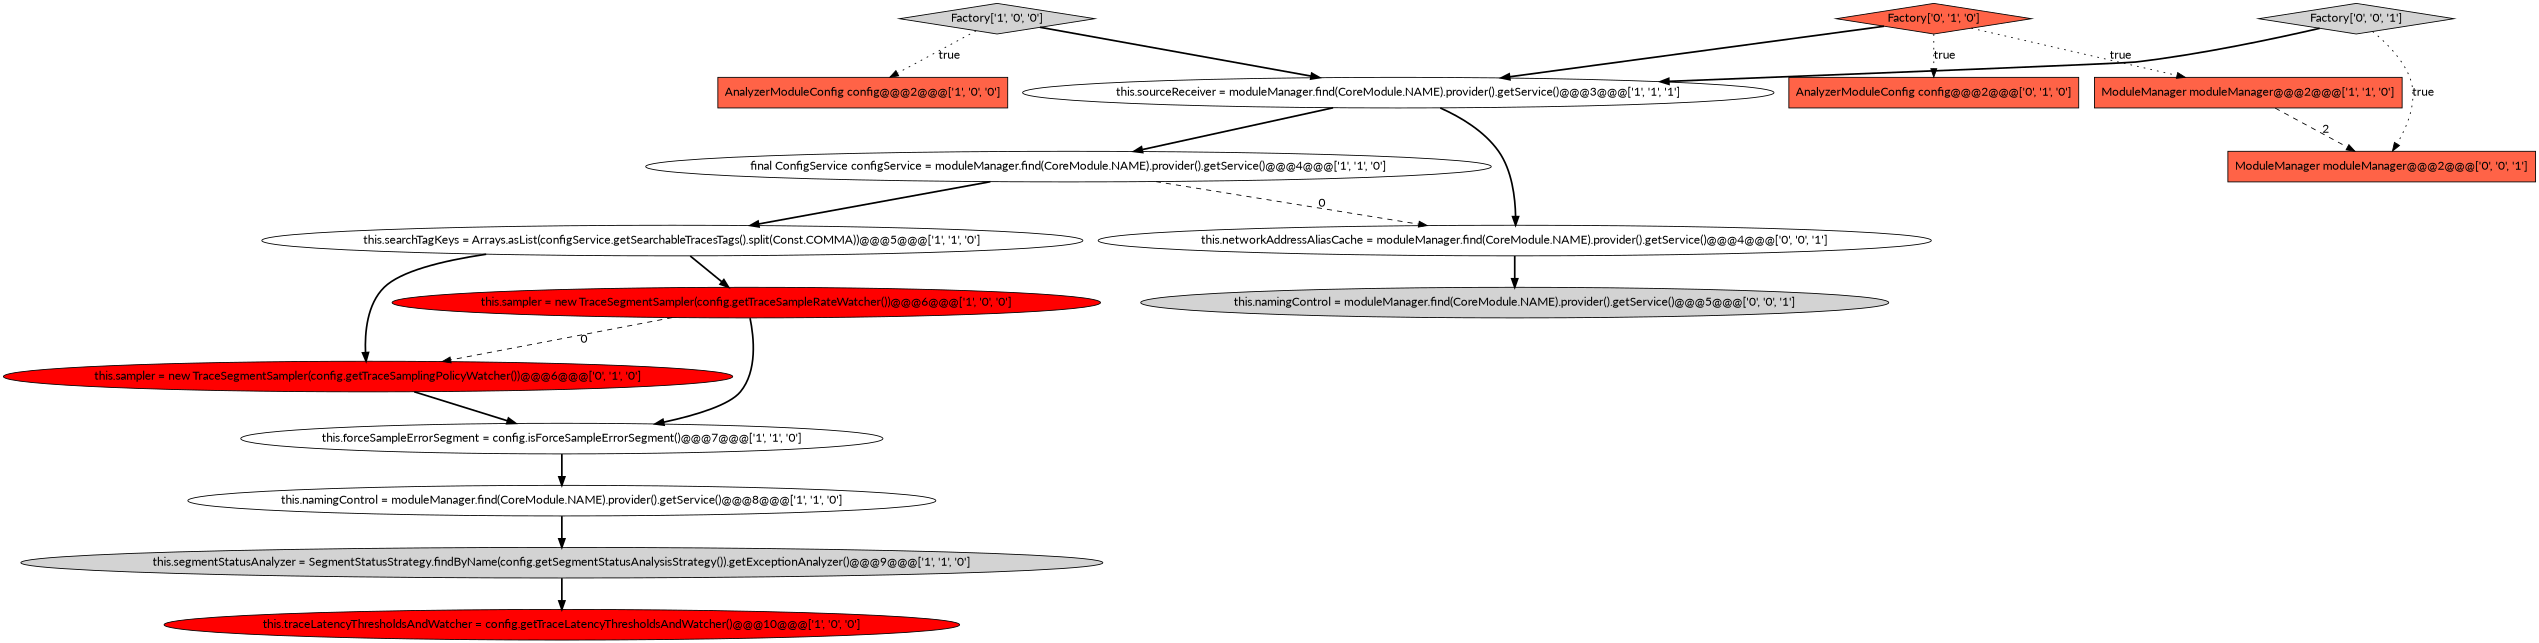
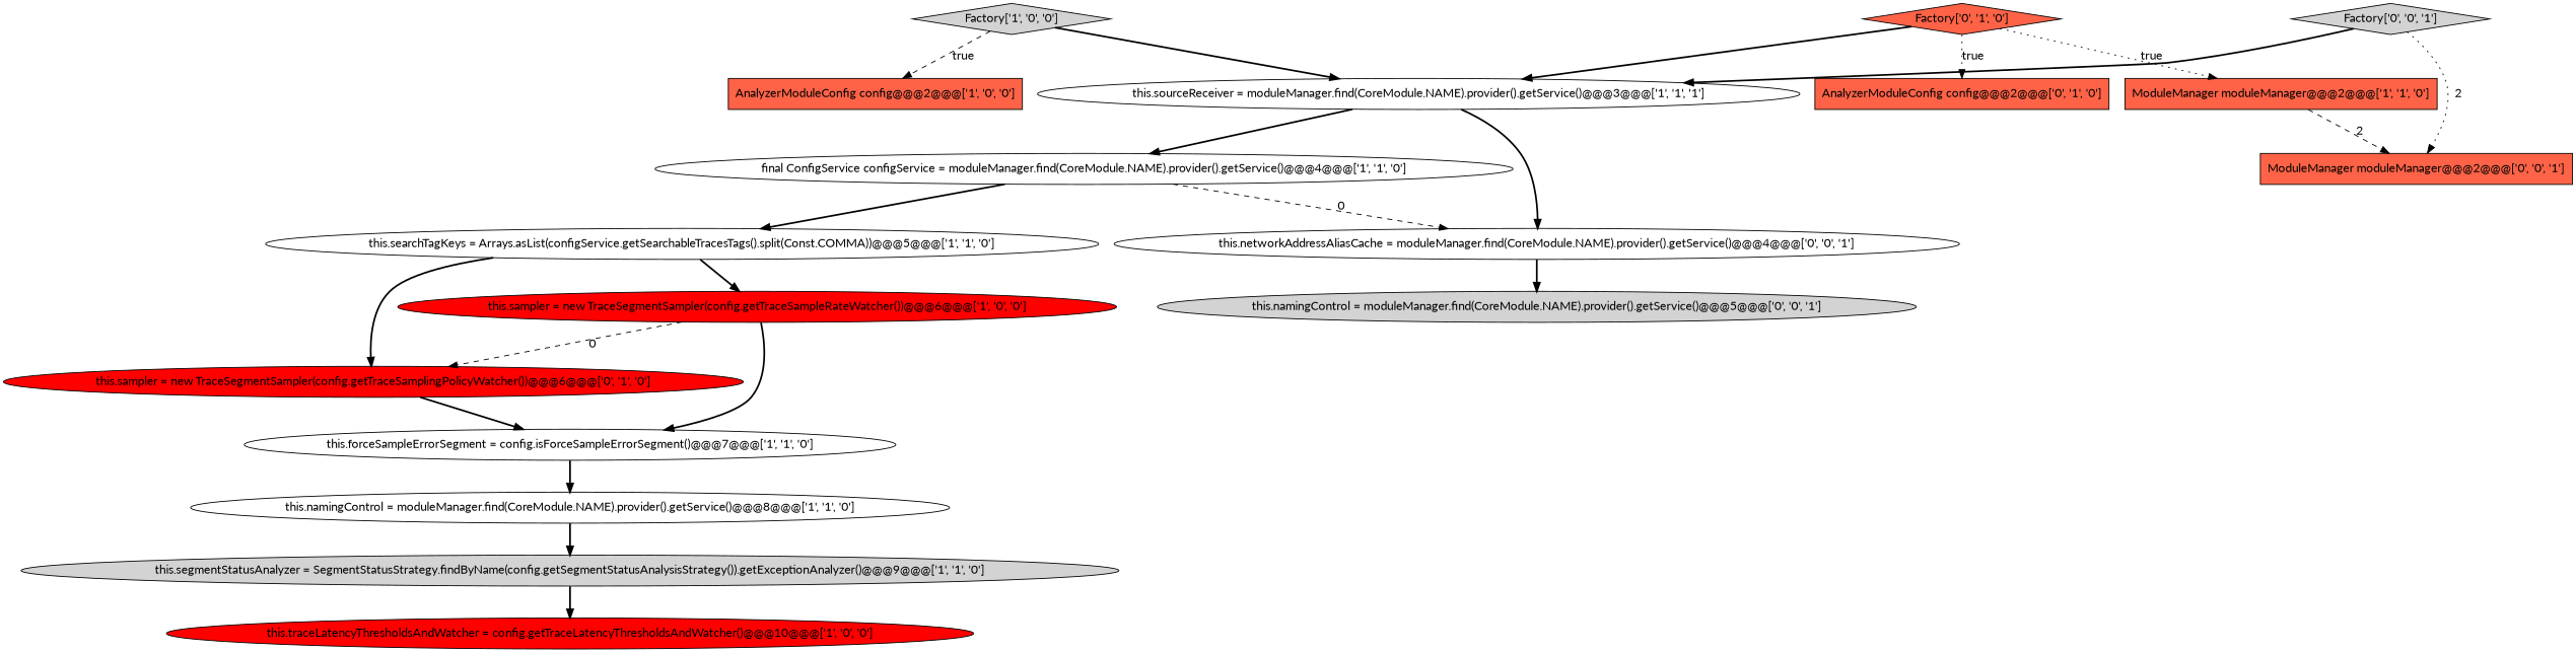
  digraph {
    fontname=Lato
    node [fillcolor=white fontname=Lato shape=ellipse style=filled]
    edge [fontname=Lato style=bold]
    n1 [label="this.sourceReceiver = moduleManager.find(CoreModule.NAME).provider().getService()@@@3@@@['1', '1', '1']"]
    n2 [label="final ConfigService configService = moduleManager.find(CoreModule.NAME).provider().getService()@@@4@@@['1', '1', '0']"]
    n3 [label="this.networkAddressAliasCache = moduleManager.find(CoreModule.NAME).provider().getService()@@@4@@@['0', '0', '1']"]
    n4 [label="this.searchTagKeys = Arrays.asList(configService.getSearchableTracesTags().split(Const.COMMA))@@@5@@@['1', '1', '0']"]
    n5 [fillcolor=lightgray label="this.namingControl = moduleManager.find(CoreModule.NAME).provider().getService()@@@5@@@['0', '0', '1']"]
    n6 [label="this.namingControl = moduleManager.find(CoreModule.NAME).provider().getService()@@@8@@@['1', '1', '0']"]
    n7 [fillcolor=lightgray label="this.segmentStatusAnalyzer = SegmentStatusStrategy.findByName(config.getSegmentStatusAnalysisStrategy()).getExceptionAnalyzer()@@@9@@@['1', '1', '0']"]
    n8 [fillcolor=red label="this.traceLatencyThresholdsAndWatcher = config.getTraceLatencyThresholdsAndWatcher()@@@10@@@['1', '0', '0']"]
    n9 [fillcolor=tomato label="AnalyzerModuleConfig config@@@2@@@['0', '1', '0']" shape=box]
    n10 [fillcolor=lightgray label="Factory['1', '0', '0']" shape=diamond]
    n11 [fillcolor=tomato label="AnalyzerModuleConfig config@@@2@@@['1', '0', '0']" shape=box]
    n12 [fillcolor=tomato label="ModuleManager moduleManager@@@2@@@['1', '1', '0']" shape=box]
    n13 [fillcolor=tomato label="ModuleManager moduleManager@@@2@@@['0', '0', '1']" shape=box]
    n14 [fillcolor=red label="this.sampler = new TraceSegmentSampler(config.getTraceSamplingPolicyWatcher())@@@6@@@['0', '1', '0']"]
    n15 [label="this.forceSampleErrorSegment = config.isForceSampleErrorSegment()@@@7@@@['1', '1', '0']"]
    n16 [fillcolor=red label="this.sampler = new TraceSegmentSampler(config.getTraceSampleRateWatcher())@@@6@@@['1', '0', '0']"]
    n17 [fillcolor=tomato label="Factory['0', '1', '0']" shape=diamond]
    n18 [fillcolor=lightgray label="Factory['0', '0', '1']" shape=diamond]
    n1 -> n2
    n1 -> n3
    n2 -> n3 [label=0 style=dashed]
    n2 -> n4
    n3 -> n5
    n4 -> n14
    n4 -> n16
    n6 -> n7
    n7 -> n8
    n10 -> n1
-   n10 -> n11 [label=true style=dotted]
+   n10 -> n11 [label=true style=dashed]
    n12 -> n13 [label=2 style=dashed]
    n14 -> n15
    n15 -> n6
    n16 -> n14 [label=0 style=dashed]
    n16 -> n15
    n17 -> n1
    n17 -> n9 [label=true style=dotted]
    n17 -> n12 [label=true style=dotted]
    n18 -> n1
-   n18 -> n13 [label=true style=dotted]
+   n18 -> n13 [label=2 style=dotted]
  }
